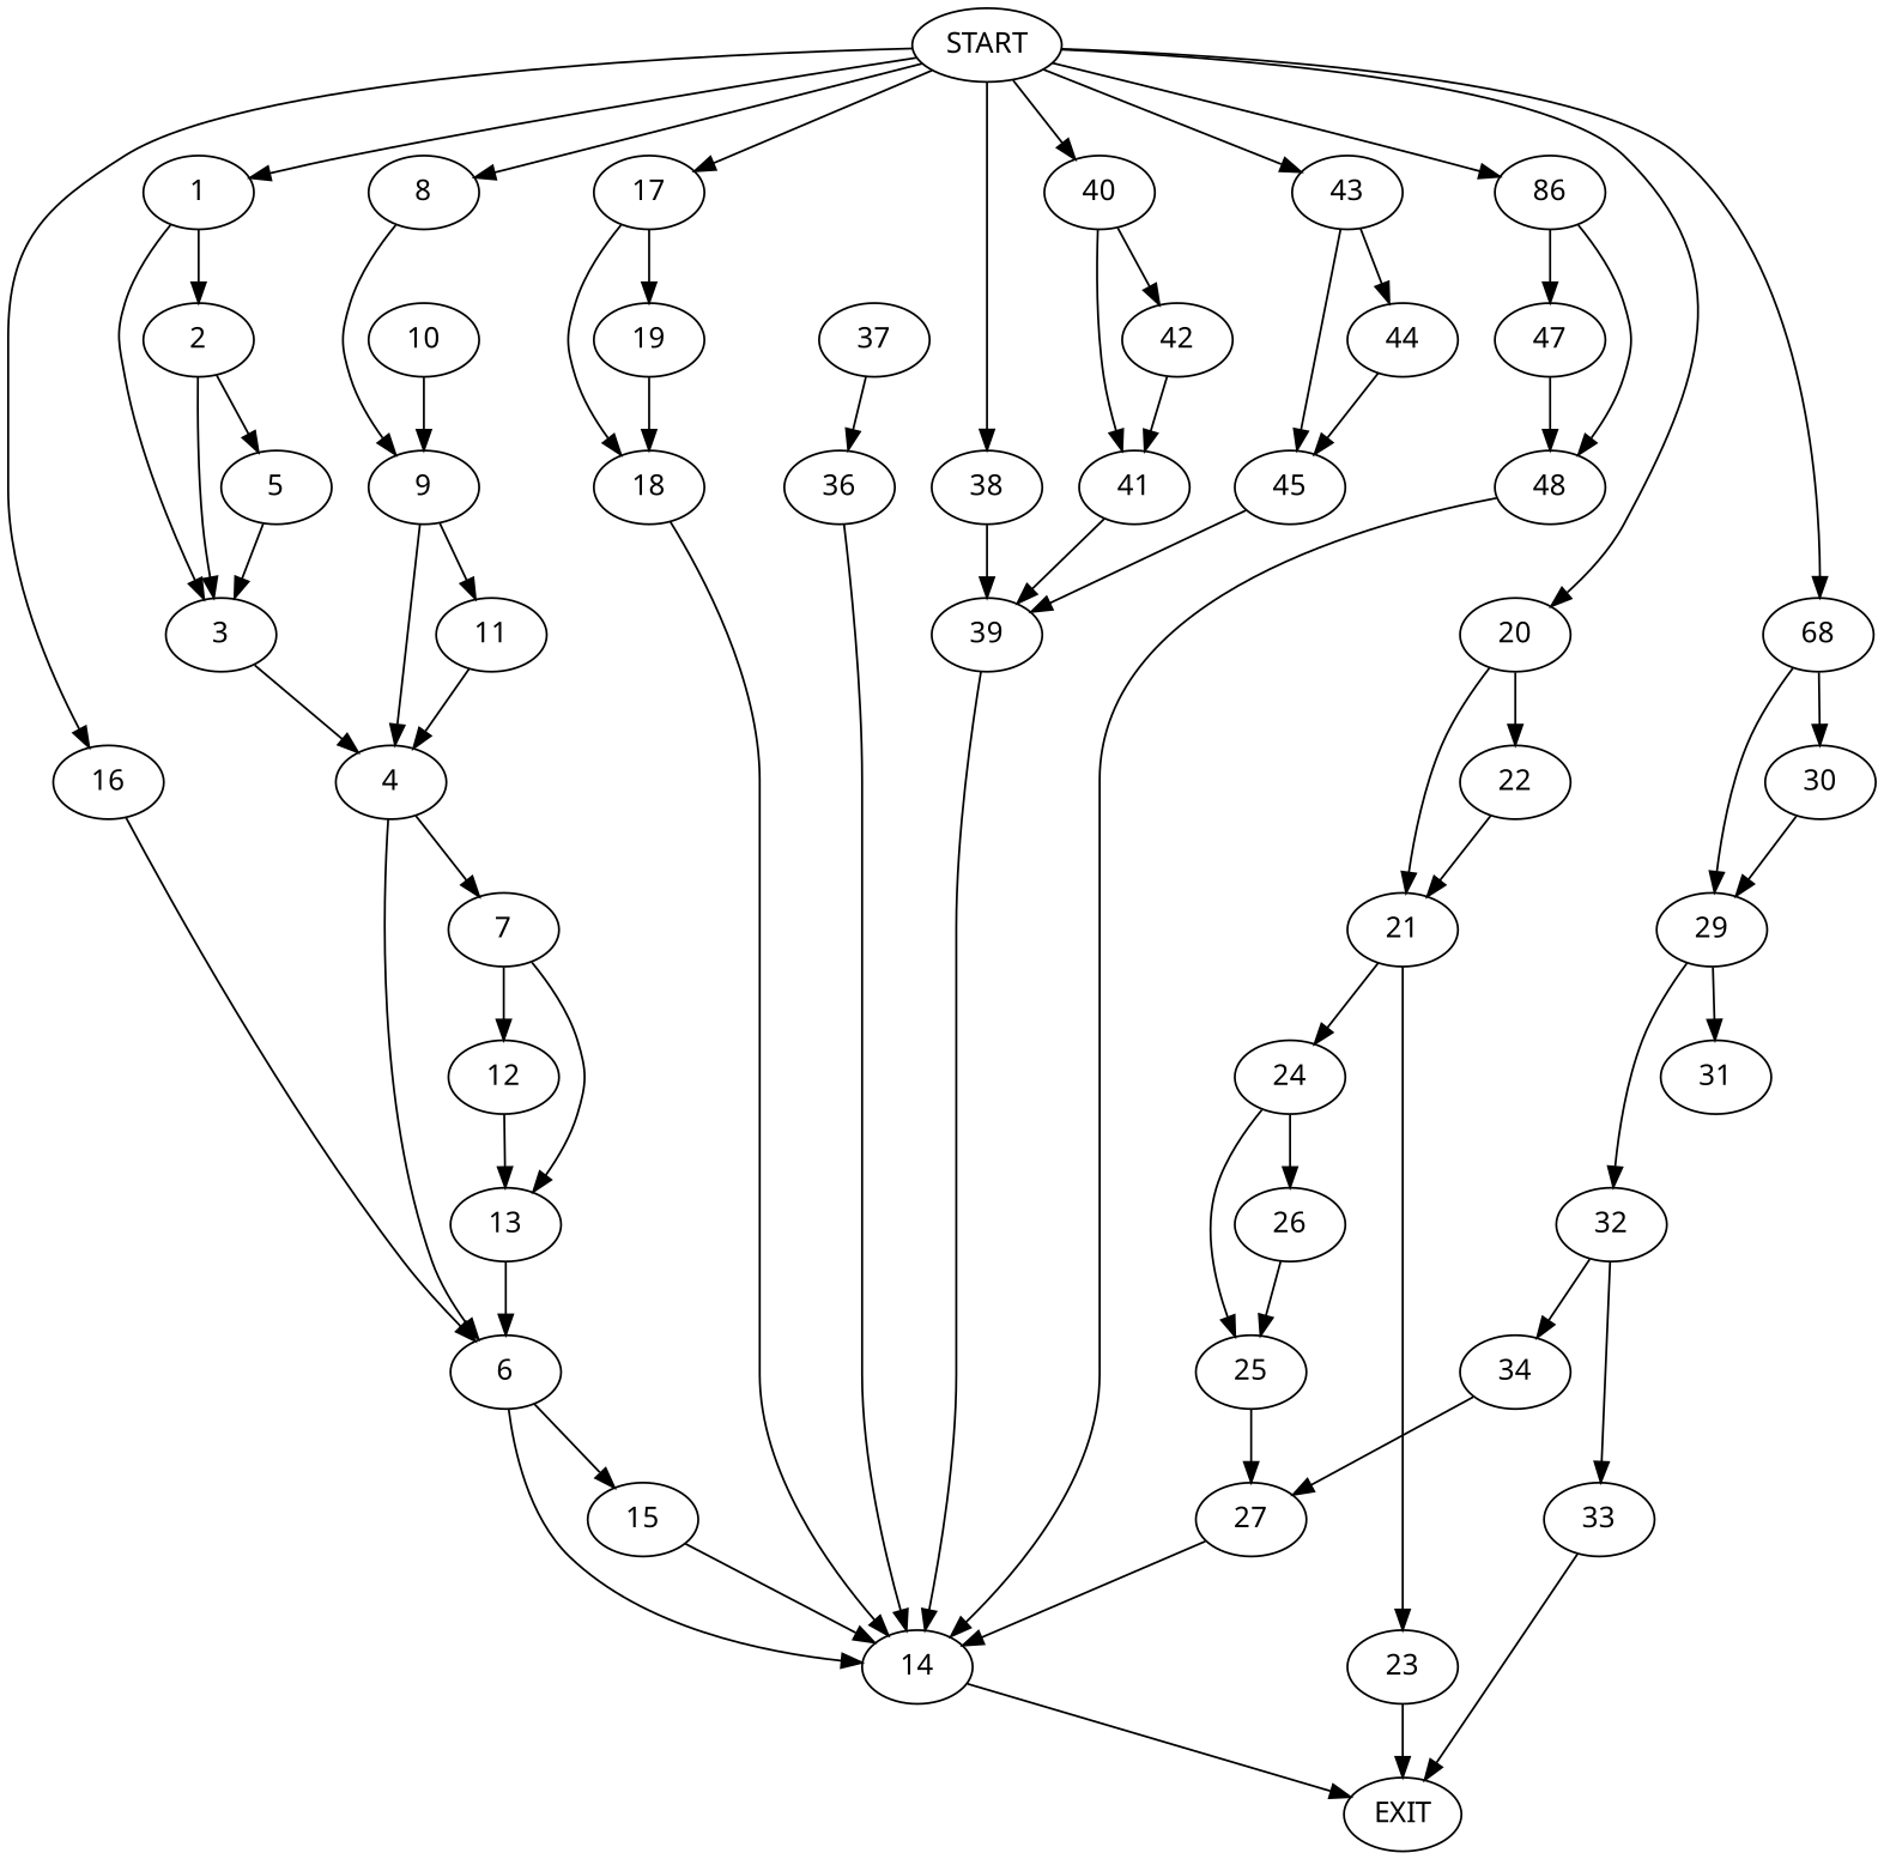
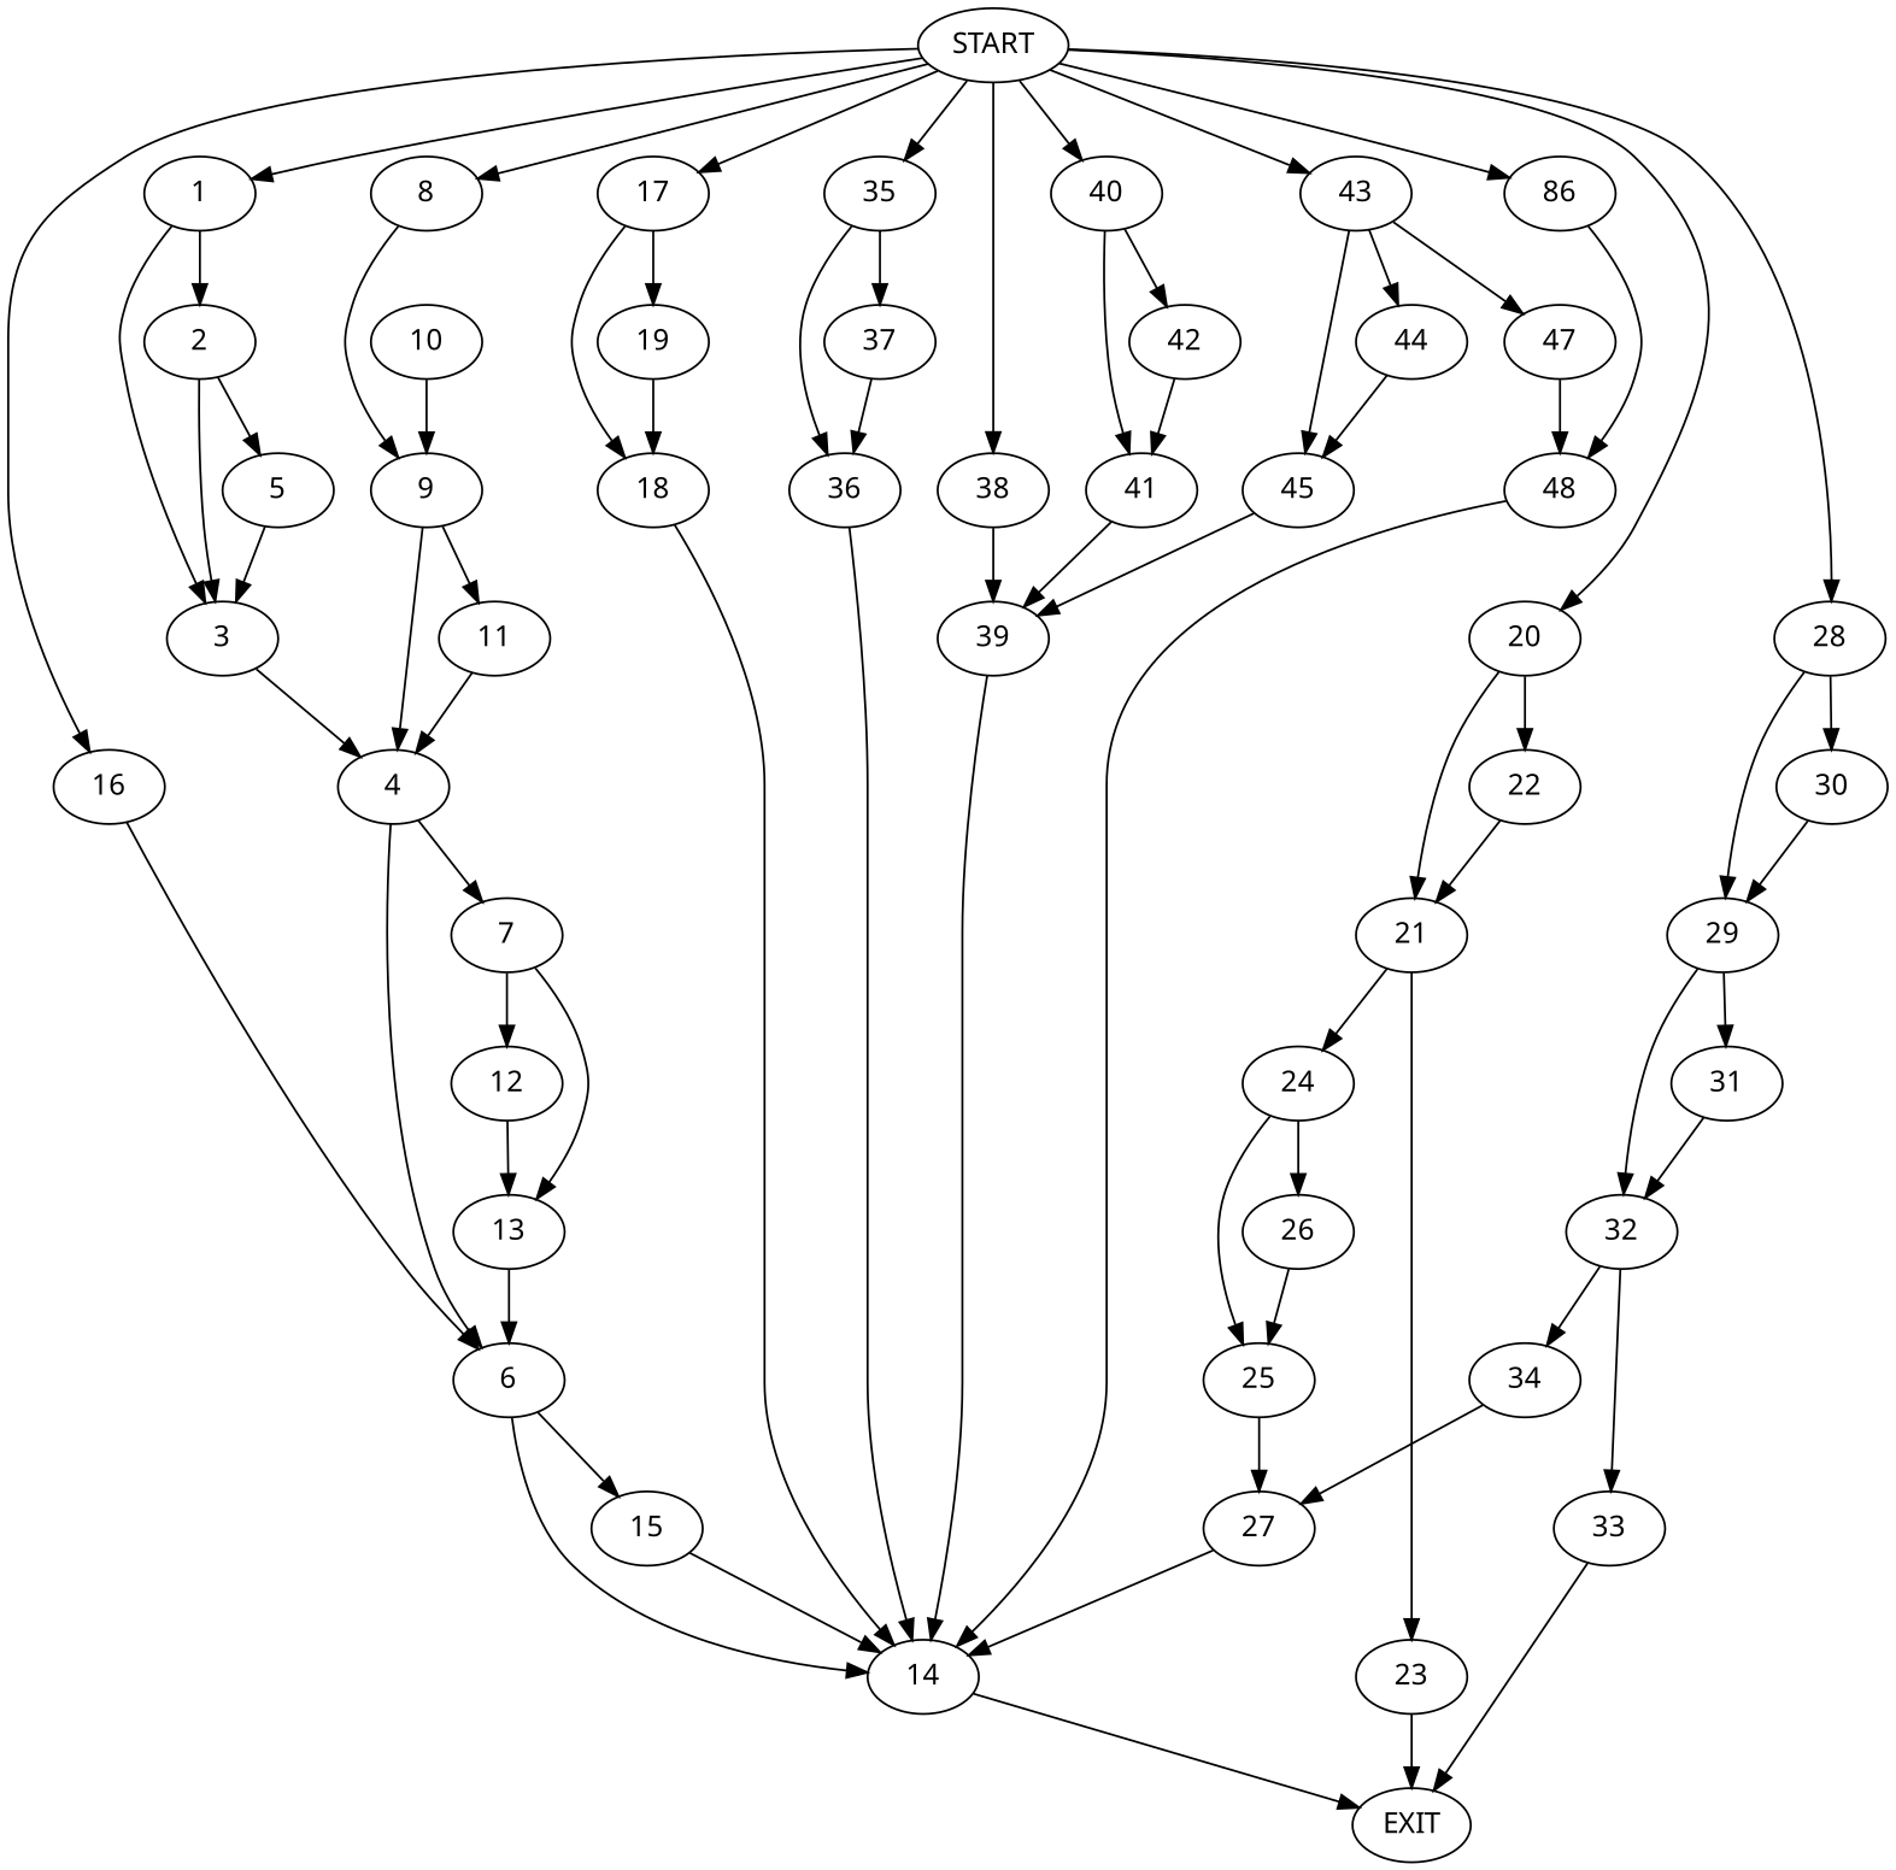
  digraph {
    fontname="Noto Sans"
    node [fontname="Noto Sans"]
    edge [fontname="Noto Sans"]
    n1 [label=START]
    1
    8
    16
    17
    20
-   28 [label=68]
+   28
+   35
    38
    40
    43
    n12 [label=86]
    2
    3
    9
    6
    18
    19
    21
    22
    29
    30
    36
    37
    39
    41
    42
    44
    45
    47
    48
    n32 [label=EXIT]
    5
    4
    7
    14
    15
    12
    13
    11
    10
    23
    24
    25
    26
    27
    31
    32
    33
    34
    n1 -> 1
    n1 -> 8
    n1 -> 16
    n1 -> 17
    n1 -> 20
    n1 -> 28
+   n1 -> 35
    n1 -> 38
    n1 -> 40
    n1 -> 43
    n1 -> n12
    1 -> 2
    1 -> 3
    8 -> 9
    16 -> 6
    17 -> 18
    17 -> 19
    20 -> 21
    20 -> 22
    28 -> 29
    28 -> 30
+   35 -> 36
+   35 -> 37
    38 -> 39
    40 -> 41
    40 -> 42
    43 -> 44
    43 -> 45
-   n12 -> 47
+   43 -> 47
    n12 -> 48
    2 -> 3
    2 -> 5
    3 -> 4
    9 -> 4
    9 -> 11
    6 -> 14
    6 -> 15
    18 -> 14
    19 -> 18
    21 -> 23
    21 -> 24
    22 -> 21
    29 -> 31
    29 -> 32
    30 -> 29
    36 -> 14
    37 -> 36
    39 -> 14
    41 -> 39
    42 -> 41
    44 -> 45
    45 -> 39
    47 -> 48
    48 -> 14
    5 -> 3
    4 -> 6
    4 -> 7
    7 -> 12
    7 -> 13
    14 -> n32
    15 -> 14
    12 -> 13
    13 -> 6
    11 -> 4
    10 -> 9
    23 -> n32
    24 -> 25
    24 -> 26
    25 -> 27
    26 -> 25
    27 -> 14
+   31 -> 32
    32 -> 33
    32 -> 34
    33 -> n32
    34 -> 27
  }
